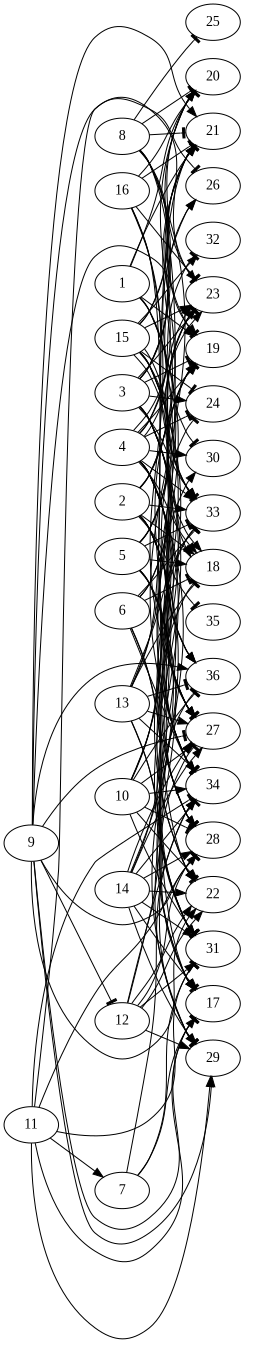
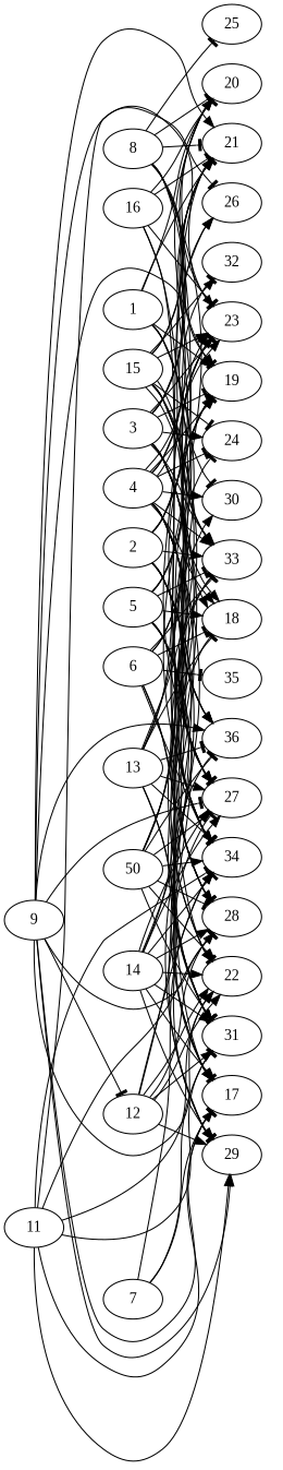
  digraph {
    fontname="Liberation Serif"
    rankdir=LR
    node [alpha=0.19 fontname="Liberation Serif"]
    edge [arrowhead=normal fontname="Liberation Serif"]
    1 [alpha=0.17 expect_size=1184138737764223942656]
    19 [alpha=0.16 expect_size=1314163979834617757696]
    20 [alpha=0.11 expect_size=675551561098756882432]
    21 [alpha=0.06 expect_size=3186125973450825216]
    27 [alpha=0.20 expect_size=488276939236581504]
    33 [alpha=0.20 expect_size=125796661925511168000]
    34 [alpha=0.12 expect_size=199441377924875552]
    2 [alpha=0.12 expect_size=7435721940862411]
    17 [alpha=0.16 expect_size=148187973938548047872]
    18 [alpha=0.02 expect_size=273272422991399616]
    28 [alpha=0.11 expect_size=476309985720476928]
    31 [alpha=0.03 expect_size=49983139978048584]
    35 [alpha=0.05 expect_size=27301285830476296]
    23 [alpha=0.04 expect_size=38674686571465840]
    3 [alpha=0.14 expect_size=1508172145488822272000]
    22 [alpha=0.16 expect_size=1249870742260742656]
    24 [alpha=0.10 expect_size=17378651116861915136]
    26 [alpha=0.09 expect_size=647495828442487168]
    36 [alpha=0.06 expect_size=6666680715795217]
    4 [alpha=0.01 expect_size=2035051258288806035456]
    29 [alpha=0.03 expect_size=54599475935679168]
    30 [alpha=0.04 expect_size=268333472997988892672]
    32 [alpha=0.13 expect_size=2207279904976797696]
    5 [alpha=0.17 expect_size=1147711675329866]
    6 [expect_size=758312901726437376]
    7 [alpha=0.15 expect_size=567890444245771747328]
    8 [alpha=0.15 expect_size=2206040092290010054656]
    25 [expect_size=318528329686143296]
    9 [alpha=0.13 expect_size=26537992499757056000]
    12 [alpha=0.03 expect_size=10618101390600500]
-   10 [alpha=0.05 expect_size=226401831112658649088]
+   10 [alpha=0.05 expect_size=226401831112658649088 label=50]
    11 [alpha=0.15 expect_size=1226386042420985856000]
    13 [expect_size=1923598665632758890496]
    14 [expect_size=417204982708605440]
    15 [alpha=0.18 expect_size=27753284836394096]
    16 [alpha=0.12 expect_size=271183728984853577728]
    1 -> 19
    1 -> 20 [arrowhead=tee]
    1 -> 21
    1 -> 27
    1 -> 33
    1 -> 34 [arrowhead=tee]
    2 -> 20
    2 -> 21
    2 -> 27
    2 -> 33
    2 -> 34
    2 -> 17
-   2 -> 18
    2 -> 28 [arrowhead=tee]
    2 -> 31 [arrowhead=tee]
-   2 -> 35 [arrowhead=tee]
+   6 -> 35 [arrowhead=tee]
    2 -> 23 [arrowhead=tee]
    3 -> 19 [arrowhead=tee]
    3 -> 20
    3 -> 21 [arrowhead=tee]
    3 -> 27
    3 -> 33
    3 -> 34 [arrowhead=tee]
    3 -> 31
    3 -> 23 [arrowhead=tee]
    3 -> 22 [arrowhead=tee]
    3 -> 24
    3 -> 26
    3 -> 36
    4 -> 19
    4 -> 21
    4 -> 27 [arrowhead=tee]
    4 -> 33
    4 -> 34 [arrowhead=tee]
    4 -> 18
    4 -> 28
    4 -> 31 [arrowhead=tee]
    4 -> 23
    4 -> 23
    4 -> 24 [arrowhead=tee]
    4 -> 36
    4 -> 29 [arrowhead=tee]
    4 -> 30
    4 -> 32 [arrowhead=tee]
    5 -> 19 [arrowhead=tee]
    5 -> 27 [arrowhead=tee]
    5 -> 33 [arrowhead=tee]
    5 -> 17
    5 -> 18
    5 -> 28
    5 -> 31
    5 -> 23 [arrowhead=tee]
    5 -> 26
    6 -> 19 [arrowhead=tee]
    6 -> 33 [arrowhead=tee]
    6 -> 34 [arrowhead=tee]
    6 -> 18 [arrowhead=tee]
    6 -> 31 [arrowhead=tee]
    6 -> 23
    6 -> 29
    7 -> 34
    7 -> 17 [arrowhead=tee]
    7 -> 31 [arrowhead=tee]
    8 -> 19 [arrowhead=tee]
    8 -> 20 [arrowhead=tee]
    8 -> 21 [arrowhead=tee]
    8 -> 34
    8 -> 17
    8 -> 23
    8 -> 30 [arrowhead=tee]
    8 -> 25 [arrowhead=tee]
    9 -> 19
    9 -> 21
    9 -> 27 [arrowhead=tee]
    9 -> 17
    9 -> 28 [arrowhead=tee]
    9 -> 23 [arrowhead=tee]
    9 -> 22
    9 -> 36
    9 -> 29
    9 -> 12 [arrowhead=tee]
    12 -> 27 [arrowhead=tee]
    12 -> 34
    12 -> 28 [arrowhead=tee]
    12 -> 31
    12 -> 22
    12 -> 22
    12 -> 29
    10 -> 19
    10 -> 27
    10 -> 33 [arrowhead=tee]
    10 -> 34
    10 -> 28 [arrowhead=tee]
    10 -> 31 [arrowhead=tee]
    10 -> 22
    10 -> 36 [arrowhead=tee]
    10 -> 30
    11 -> 34 [arrowhead=tee]
    11 -> 17 [arrowhead=tee]
    11 -> 28
    11 -> 31 [arrowhead=tee]
-   11 -> 7
+   11 -> 22
    11 -> 26 [arrowhead=tee]
    11 -> 29
    13 -> 21 [arrowhead=tee]
    13 -> 27
    13 -> 33 [arrowhead=tee]
    13 -> 34 [arrowhead=tee]
    13 -> 17 [arrowhead=tee]
    13 -> 18 [arrowhead=tee]
    13 -> 24 [arrowhead=tee]
    13 -> 36 [arrowhead=tee]
    13 -> 29 [arrowhead=tee]
    14 -> 27
    14 -> 27
    14 -> 34 [arrowhead=tee]
    14 -> 17
    14 -> 18 [arrowhead=tee]
    14 -> 28
    14 -> 31
    14 -> 22
    14 -> 36 [arrowhead=tee]
    14 -> 29
    15 -> 20
    15 -> 21 [arrowhead=tee]
    15 -> 33
    15 -> 18
    15 -> 18
    15 -> 28 [arrowhead=tee]
    15 -> 23
    15 -> 22
    15 -> 24 [arrowhead=tee]
    15 -> 36
    15 -> 32
    16 -> 20 [arrowhead=tee]
    16 -> 21 [arrowhead=tee]
    16 -> 27
-   16 -> 33 [arrowhead=tee]
    16 -> 23 [arrowhead=tee]
    16 -> 22
  }
